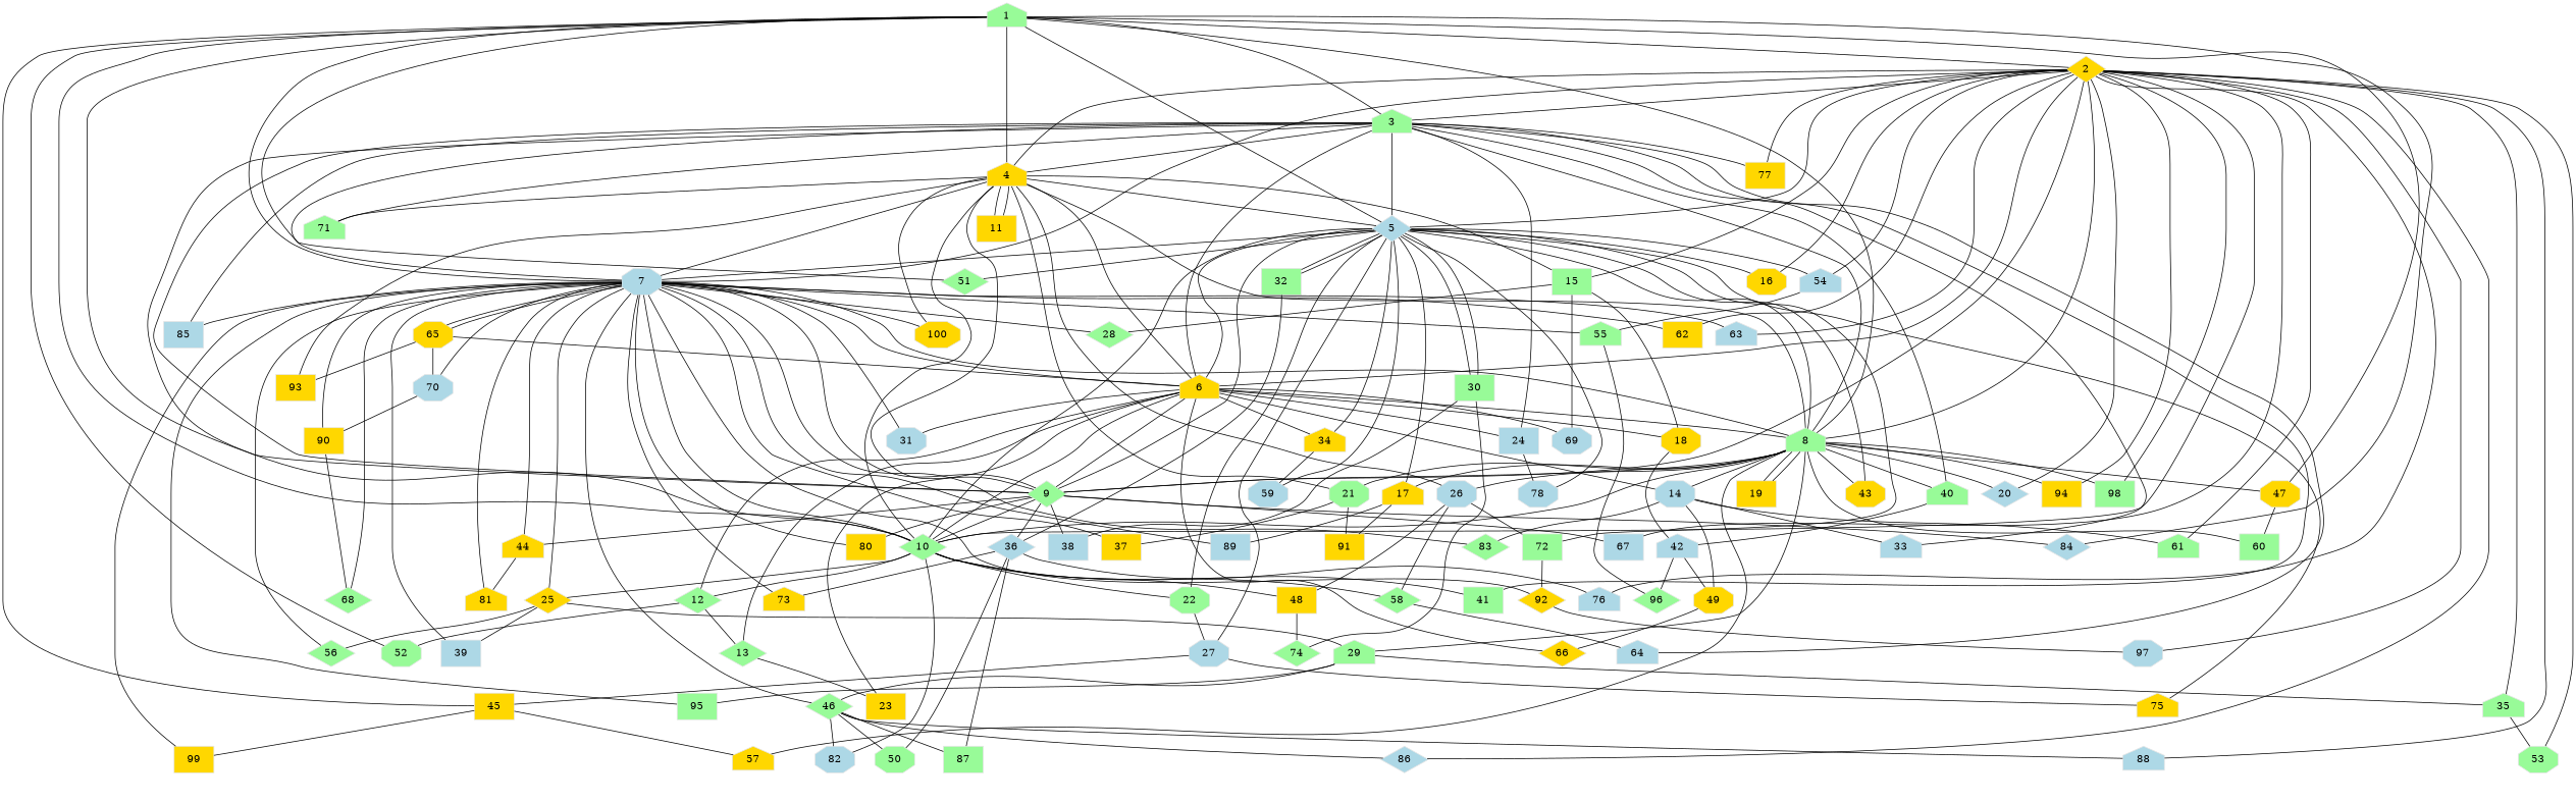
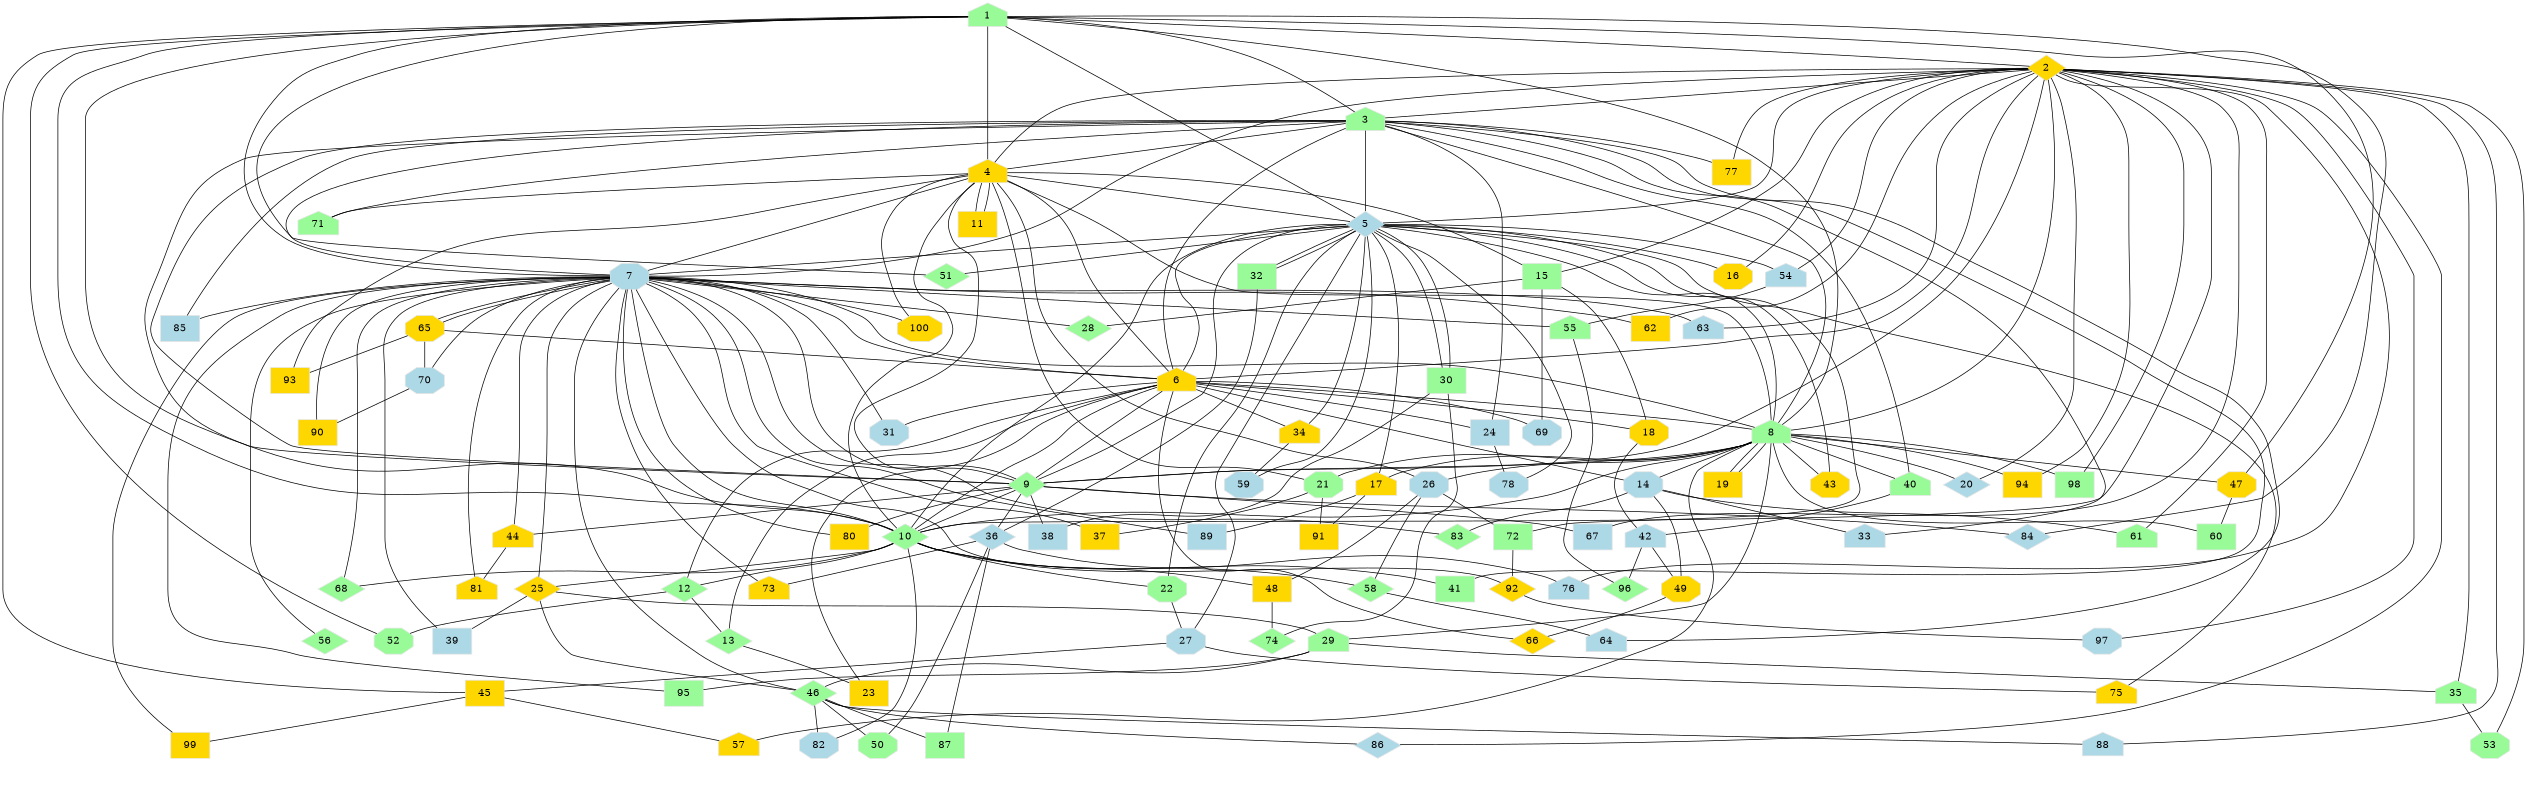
  graph {
    node [color=gray90 fillcolor=palegreen shape=box style=filled]
    1 [shape=house]
    2 [fillcolor=gold shape=diamond]
    3 [shape=house]
    4 [fillcolor=gold shape=house]
    5 [fillcolor=lightblue shape=diamond]
    7 [fillcolor=lightblue shape=octagon]
    8 [shape=house]
    9 [shape=diamond]
    10 [shape=diamond]
    45 [fillcolor=gold]
    47 [fillcolor=gold shape=octagon]
    51 [shape=diamond]
    52 [shape=octagon]
    84 [fillcolor=lightblue shape=diamond]
    6 [fillcolor=gold shape=house]
    15
    16 [fillcolor=gold shape=octagon]
    20 [fillcolor=lightblue shape=diamond]
    35 [shape=house]
    53 [shape=octagon]
    54 [fillcolor=lightblue shape=house]
    61 [shape=house]
    62 [fillcolor=gold]
    63 [fillcolor=lightblue shape=house]
    67 [fillcolor=lightblue]
    76 [fillcolor=lightblue shape=house]
    77 [fillcolor=gold]
    86 [fillcolor=lightblue shape=diamond]
    88 [fillcolor=lightblue shape=house]
    94 [fillcolor=gold]
    97 [fillcolor=lightblue shape=octagon]
    98
    24 [fillcolor=lightblue]
    33 [fillcolor=lightblue shape=house]
    40 [shape=house]
    41
    64 [fillcolor=lightblue shape=house]
    71 [shape=house]
    85 [fillcolor=lightblue]
    11 [fillcolor=gold]
    21 [shape=octagon]
    26 [fillcolor=lightblue shape=octagon]
    93 [fillcolor=gold]
    100 [fillcolor=gold shape=octagon]
    17 [fillcolor=gold shape=house]
    22 [shape=octagon]
    27 [fillcolor=lightblue shape=octagon]
    30
    32
    34 [fillcolor=gold shape=house]
    43 [fillcolor=gold shape=octagon]
    59 [fillcolor=lightblue shape=octagon]
    72
    75 [fillcolor=gold shape=house]
    78 [fillcolor=lightblue shape=octagon]
    12 [shape=diamond]
    13 [shape=diamond]
    14 [fillcolor=lightblue shape=octagon]
    18 [fillcolor=gold shape=octagon]
    23 [fillcolor=gold]
    31 [fillcolor=lightblue shape=octagon]
    66 [fillcolor=gold shape=diamond]
    69 [fillcolor=lightblue shape=octagon]
    25 [fillcolor=gold shape=diamond]
    28 [shape=diamond]
    37 [fillcolor=gold]
    39 [fillcolor=lightblue]
    44 [fillcolor=gold shape=house]
    46 [shape=diamond]
    55 [shape=house]
    56 [shape=diamond]
    65 [fillcolor=gold shape=octagon]
    68 [shape=diamond]
    70 [fillcolor=lightblue shape=octagon]
    73 [fillcolor=gold shape=house]
    80 [fillcolor=gold]
    81 [fillcolor=gold shape=house]
    83 [shape=diamond]
    89 [fillcolor=lightblue]
    90 [fillcolor=gold]
    92 [fillcolor=gold shape=diamond]
    95
    99 [fillcolor=gold]
    19 [fillcolor=gold]
    29 [shape=house]
    57 [fillcolor=gold shape=house]
    60
    36 [fillcolor=lightblue shape=diamond]
    38 [fillcolor=lightblue]
    48 [fillcolor=gold]
    58 [shape=diamond]
    82 [fillcolor=lightblue shape=octagon]
    42 [fillcolor=lightblue shape=house]
    91 [fillcolor=gold]
    74 [shape=diamond]
    49 [fillcolor=gold shape=octagon]
    50 [shape=octagon]
    87
    96 [shape=diamond]
    1 -- 2
    1 -- 3
    1 -- 4
    1 -- 5
    1 -- 7
    1 -- 8
    1 -- 9
    1 -- 10
    1 -- 45
    1 -- 47
    1 -- 51
    1 -- 52
    1 -- 84
    2 -- 3
    2 -- 4
    2 -- 5
    2 -- 7
    2 -- 8
    2 -- 9
    2 -- 10
    2 -- 6
    2 -- 15
    2 -- 16
    2 -- 20
    2 -- 35
    2 -- 53
    2 -- 54
    2 -- 61
    2 -- 62
    2 -- 63
    2 -- 67
    2 -- 76
    2 -- 77
    2 -- 86
    2 -- 88
    2 -- 94
    2 -- 97
    2 -- 98
    3 -- 4
    3 -- 5
    3 -- 7
    3 -- 8
    3 -- 9
    3 -- 10
    3 -- 6
    3 -- 77
    3 -- 24
    3 -- 33
    3 -- 40
    3 -- 41
    3 -- 64
    3 -- 71
    3 -- 85
    4 -- 5
    4 -- 7
    4 -- 8
    4 -- 9
    4 -- 10
    4 -- 6
    4 -- 15
    4 -- 71
    4 -- 11
    4 -- 11
    4 -- 21
    4 -- 26
    4 -- 93
    4 -- 100
    5 -- 7
    5 -- 8
    5 -- 9
    5 -- 10
    5 -- 51
    5 -- 6
    5 -- 16
    5 -- 54
    5 -- 17
    5 -- 22
    5 -- 27
    5 -- 30
    5 -- 30
    5 -- 32
    5 -- 32
    5 -- 34
    5 -- 43
    5 -- 59
    5 -- 72
    5 -- 75
    5 -- 78
    7 -- 8
    7 -- 9
    7 -- 10
    7 -- 62
    7 -- 63
    7 -- 85
    7 -- 100
    7 -- 31
    7 -- 25
    7 -- 28
    7 -- 37
    7 -- 39
    7 -- 44
    7 -- 46
    7 -- 55
    7 -- 56
    7 -- 65
    7 -- 65
    7 -- 68
    7 -- 70
    7 -- 73
    7 -- 80
    7 -- 81
    7 -- 83
    7 -- 89
    7 -- 90
    7 -- 92
    7 -- 95
    7 -- 99
    8 -- 9
    8 -- 10
    8 -- 47
    8 -- 20
    8 -- 94
    8 -- 98
    8 -- 40
    8 -- 21
    8 -- 26
    8 -- 17
    8 -- 43
    8 -- 14
    8 -- 19
    8 -- 19
    8 -- 29
    8 -- 57
    8 -- 60
    9 -- 10
    9 -- 84
    9 -- 67
    9 -- 44
    9 -- 80
    9 -- 36
    9 -- 38
    10 -- 41
    10 -- 22
    10 -- 12
    10 -- 25
-   90 -- 68
+   10 -- 68
    10 -- 48
    10 -- 58
    10 -- 82
    45 -- 99
    45 -- 57
    47 -- 60
    6 -- 7
    6 -- 8
    6 -- 9
    6 -- 10
    6 -- 24
    6 -- 34
    6 -- 12
    6 -- 13
    6 -- 14
    6 -- 18
    6 -- 23
    6 -- 31
    6 -- 66
    6 -- 69
    15 -- 18
    15 -- 69
    15 -- 28
    35 -- 53
    54 -- 55
    24 -- 78
    40 -- 42
    21 -- 37
    21 -- 91
    26 -- 72
    26 -- 48
    26 -- 58
    17 -- 89
    17 -- 91
    22 -- 27
    27 -- 45
    27 -- 75
    30 -- 38
    30 -- 74
    32 -- 36
    34 -- 59
    72 -- 92
    12 -- 52
    12 -- 13
    13 -- 23
    14 -- 61
    14 -- 33
    14 -- 83
    14 -- 49
    18 -- 42
    25 -- 39
-   25 -- 56
+   25 -- 46
    25 -- 29
    44 -- 81
    46 -- 86
    46 -- 88
    46 -- 82
    46 -- 50
    46 -- 87
    55 -- 96
    65 -- 6
    65 -- 93
    65 -- 70
    70 -- 90
    92 -- 97
    29 -- 35
    29 -- 46
    29 -- 95
    36 -- 76
    36 -- 73
    36 -- 50
    36 -- 87
    48 -- 74
    58 -- 64
    42 -- 49
    42 -- 96
    49 -- 66
  }
